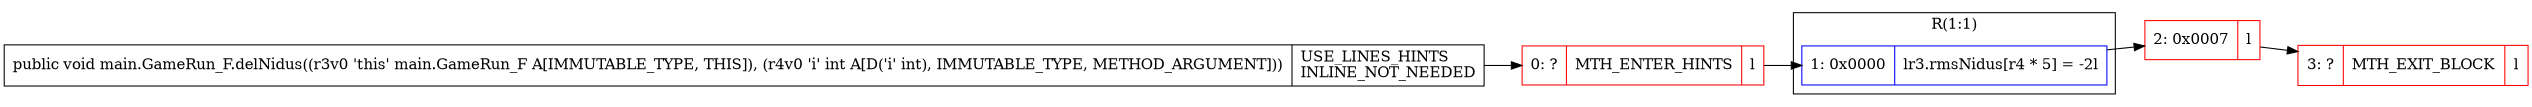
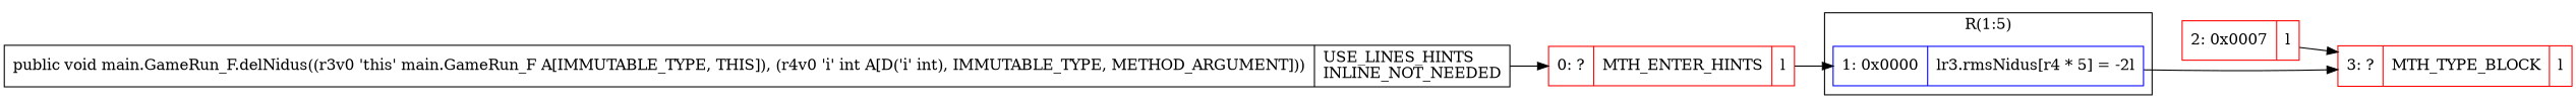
  digraph {
    rankdir=LR
    node [color=red shape=record]
    n1 [color=blue label="{1\:\ 0x0000|lr3.rmsNidus[r4 * 5] = \-2l}"]
    n2 [label="{2\:\ 0x0007|l}"]
-   n3 [label="{3\:\ ?|MTH_EXIT_BLOCK\l|l}"]
+   n3 [label="{3\:\ ?|MTH_TYPE_BLOCK\l|l}"]
    n4 [label="{0\:\ ?|MTH_ENTER_HINTS\l|l}"]
    n5 [label="{public void main.GameRun_F.delNidus((r3v0 'this' main.GameRun_F A[IMMUTABLE_TYPE, THIS]), (r4v0 'i' int A[D('i' int), IMMUTABLE_TYPE, METHOD_ARGUMENT]))  | USE_LINES_HINTS\lINLINE_NOT_NEEDED\l}" color=""]
    subgraph cluster_1 {
-     label="R(1:1)"
+     label="R(1:5)"
      n1
    }
-   n1 -> n2
+   n1 -> n3
    n2 -> n3
    n4 -> n1
    n5 -> n4
  }
